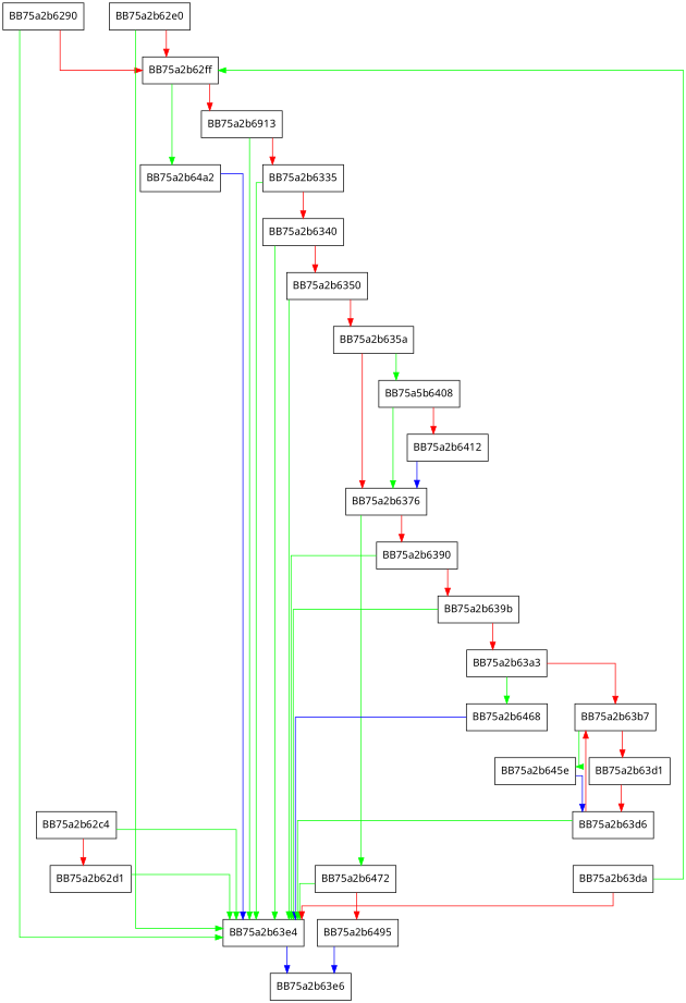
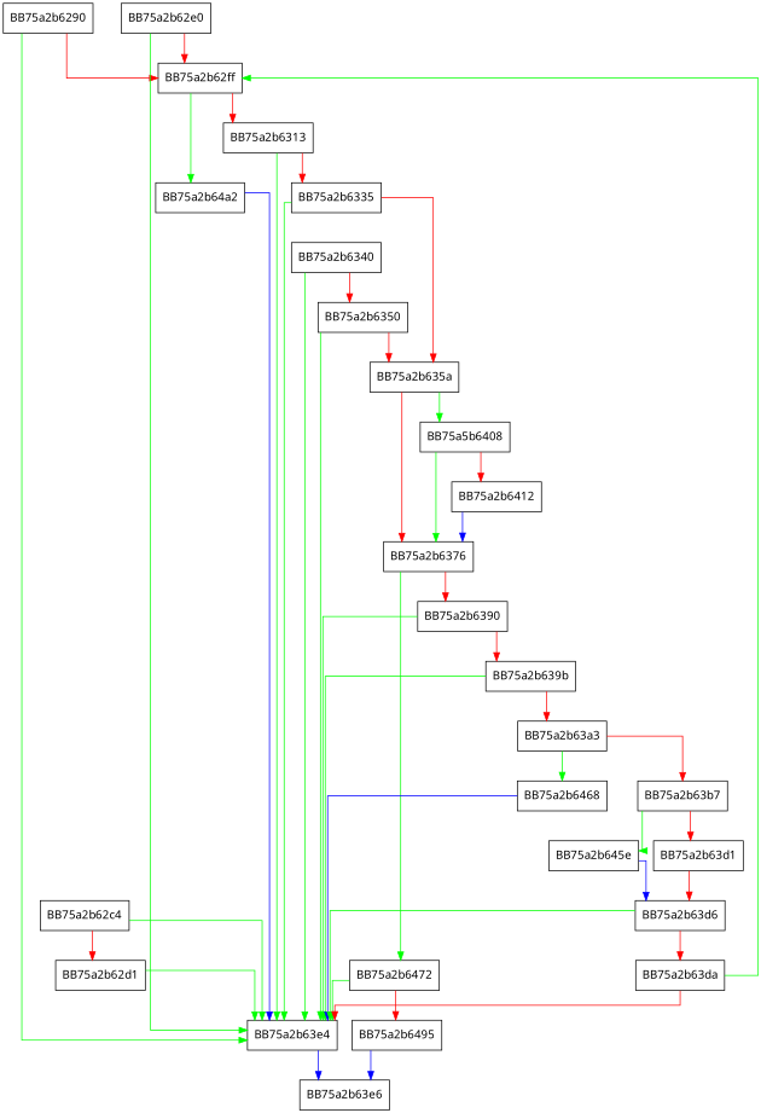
  digraph {
    fontname="Noto Sans"
    splines=ortho
    node [fontname="Noto Sans" shape=box]
    edge [color=green fontname="Noto Sans"]
    BB75a2b6290
    BB75a2b63e4
    BB75a2b62ff
    BB75a2b63e6
    BB75a2b62c4
    BB75a2b62d1
    BB75a2b62e0
    BB75a2b64a2
-   BB75a2b6313 [label=BB75a2b6913]
+   BB75a2b6313
    BB75a2b6335
    BB75a2b6340
    BB75a2b6350
    BB75a2b635a
    n14 [label=BB75a5b6408]
    BB75a2b6376
    BB75a2b6412
    BB75a2b6472
    BB75a2b6390
    BB75a2b6495
    BB75a2b639b
    BB75a2b63a3
    BB75a2b6468
    BB75a2b63b7
    BB75a2b645e
    BB75a2b63d1
    BB75a2b63d6
    BB75a2b63da
    BB75a2b6290 -> BB75a2b63e4
    BB75a2b6290 -> BB75a2b62ff [color=red]
    BB75a2b63e4 -> BB75a2b63e6 [color=blue]
    BB75a2b62ff -> BB75a2b64a2
    BB75a2b62ff -> BB75a2b6313 [color=red]
    BB75a2b62c4 -> BB75a2b63e4
    BB75a2b62c4 -> BB75a2b62d1 [color=red]
    BB75a2b62d1 -> BB75a2b63e4
    BB75a2b62e0 -> BB75a2b63e4
    BB75a2b62e0 -> BB75a2b62ff [color=red]
    BB75a2b64a2 -> BB75a2b63e4 [color=blue]
    BB75a2b6313 -> BB75a2b63e4
    BB75a2b6313 -> BB75a2b6335 [color=red]
    BB75a2b6335 -> BB75a2b63e4
-   BB75a2b6335 -> BB75a2b6340 [color=red]
+   BB75a2b6335 -> BB75a2b635a [color=red]
    BB75a2b6340 -> BB75a2b63e4
    BB75a2b6340 -> BB75a2b6350 [color=red]
    BB75a2b6350 -> BB75a2b63e4
    BB75a2b6350 -> BB75a2b635a [color=red]
    BB75a2b635a -> n14
    BB75a2b635a -> BB75a2b6376 [color=red]
    n14 -> BB75a2b6376
    n14 -> BB75a2b6412 [color=red]
    BB75a2b6376 -> BB75a2b6472
    BB75a2b6376 -> BB75a2b6390 [color=red]
    BB75a2b6412 -> BB75a2b6376 [color=blue]
    BB75a2b6472 -> BB75a2b63e4
    BB75a2b6472 -> BB75a2b6495 [color=red]
    BB75a2b6390 -> BB75a2b63e4
    BB75a2b6390 -> BB75a2b639b [color=red]
    BB75a2b6495 -> BB75a2b63e6 [color=blue]
    BB75a2b639b -> BB75a2b63e4
    BB75a2b639b -> BB75a2b63a3 [color=red]
    BB75a2b63a3 -> BB75a2b6468
    BB75a2b63a3 -> BB75a2b63b7 [color=red]
    BB75a2b6468 -> BB75a2b63e4 [color=blue]
    BB75a2b63b7 -> BB75a2b645e
    BB75a2b63b7 -> BB75a2b63d1 [color=red]
    BB75a2b645e -> BB75a2b63d6 [color=blue]
    BB75a2b63d1 -> BB75a2b63d6 [color=red]
    BB75a2b63d6 -> BB75a2b63e4
-   BB75a2b63d6 -> BB75a2b63b7 [color=red]
+   BB75a2b63d6 -> BB75a2b63da [color=red]
    BB75a2b63da -> BB75a2b63e4 [color=red]
    BB75a2b63da -> BB75a2b62ff
  }
